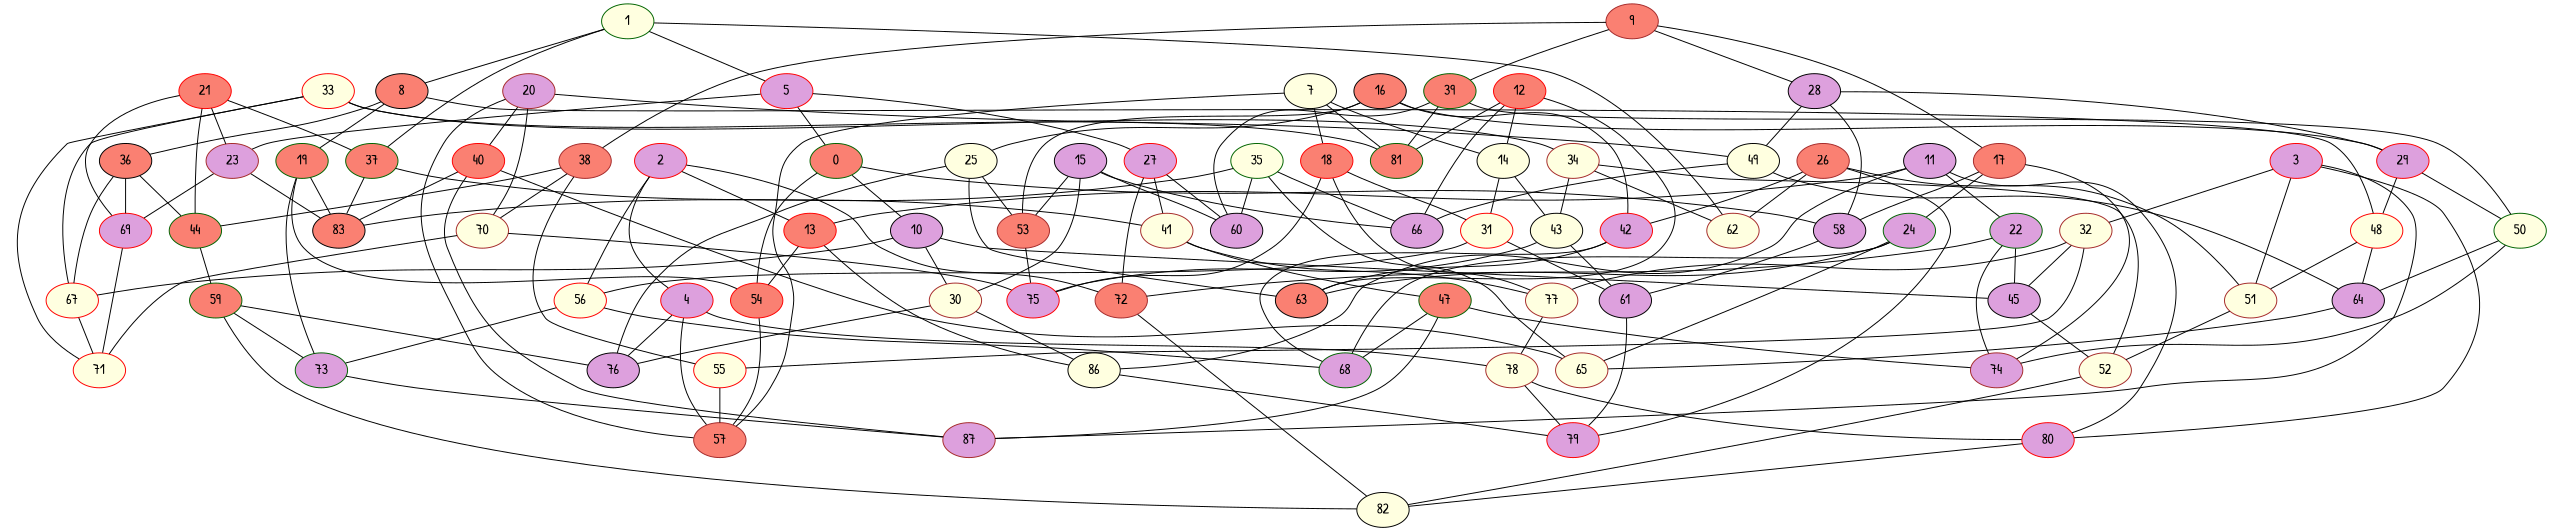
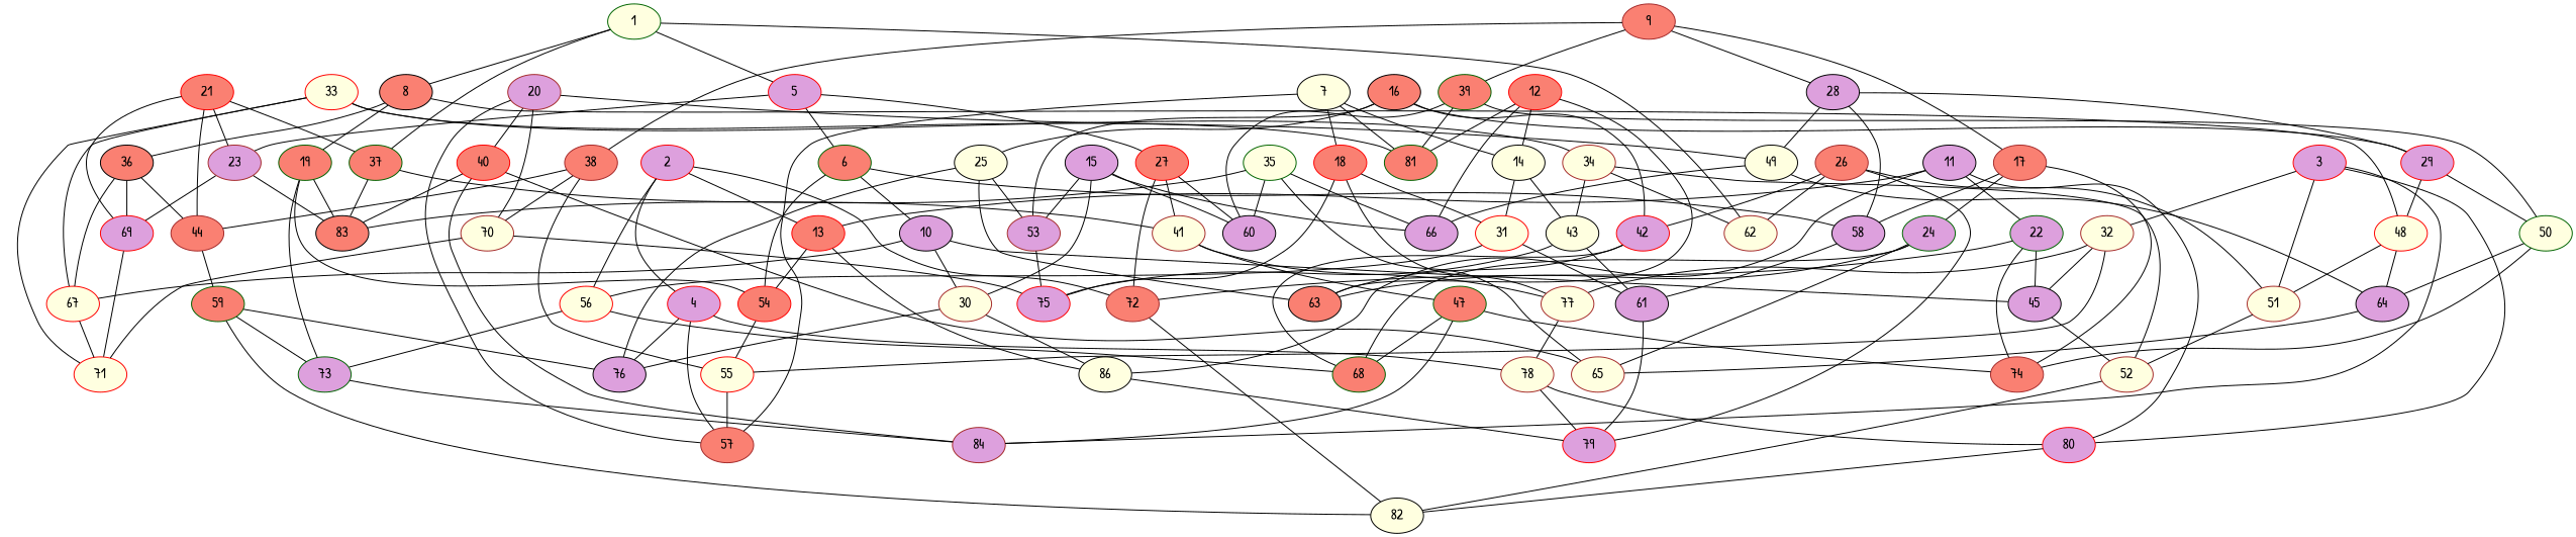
  graph {
    fontname="Patrick Hand"
    node [color=red fillcolor=plum fontname="Patrick Hand" style=filled]
    edge [fontname="Patrick Hand"]
    1 [color=darkgreen fillcolor=lightyellow]
    5
    8 [color=black fillcolor=salmon]
    37 [color=darkgreen fillcolor=salmon]
    62 [color=brown fillcolor=lightyellow]
-   6 [color=darkgreen fillcolor=salmon label=0]
+   6 [color=darkgreen fillcolor=salmon]
    23 [color=brown]
-   27
+   27 [fillcolor=salmon]
    19 [color=darkgreen fillcolor=salmon]
    36 [color=black fillcolor=salmon]
    48 [fillcolor=lightyellow]
    83 [color=black fillcolor=salmon]
    41 [color=brown fillcolor=lightyellow]
    2
    4
    13 [fillcolor=salmon]
    56 [fillcolor=lightyellow]
    72 [color=brown fillcolor=salmon]
    57 [color=brown fillcolor=salmon]
    76 [color=black]
    78 [color=brown fillcolor=lightyellow]
    54 [fillcolor=salmon]
    n23 [color=black fillcolor=lightyellow label=86]
    73 [color=darkgreen]
-   68 [color=darkgreen]
+   68 [color=darkgreen fillcolor=salmon]
    82 [color=black fillcolor=lightyellow]
    32 [color=brown fillcolor=lightyellow]
    3
    51 [color=brown fillcolor=lightyellow]
    80
-   84 [color=brown label=87]
+   84 [color=brown]
    45 [color=black]
    77 [color=brown fillcolor=lightyellow]
    55 [fillcolor=lightyellow]
    52 [color=brown fillcolor=lightyellow]
    79
    10 [color=black]
    58 [color=black]
    69
    60 [color=black]
    30 [color=brown fillcolor=lightyellow]
    67 [fillcolor=lightyellow]
    61 [color=black]
    7 [color=black fillcolor=lightyellow]
    14 [color=black fillcolor=lightyellow]
    18 [fillcolor=salmon]
    81 [color=darkgreen fillcolor=salmon]
    31 [fillcolor=lightyellow]
    43 [color=black fillcolor=lightyellow]
    75
-   44 [color=darkgreen fillcolor=salmon]
+   44 [color=brown fillcolor=salmon]
    64 [color=black]
    9 [color=brown fillcolor=salmon]
    17 [color=brown fillcolor=salmon]
    28 [color=black]
    38 [color=brown fillcolor=salmon]
    39 [color=darkgreen fillcolor=salmon]
    24 [color=darkgreen]
-   74 [color=brown]
+   74 [color=brown fillcolor=salmon]
    29
    49 [color=black fillcolor=lightyellow]
    70 [color=brown fillcolor=lightyellow]
    50 [color=darkgreen fillcolor=lightyellow]
    71 [fillcolor=lightyellow]
    11 [color=black]
    22 [color=darkgreen]
    12 [fillcolor=salmon]
    63 [color=black fillcolor=salmon]
    66 [color=black]
    15 [color=black]
-   53 [color=brown fillcolor=salmon]
+   53 [color=brown]
    16 [color=black fillcolor=salmon]
    25 [color=black fillcolor=lightyellow]
    42
    65 [color=brown fillcolor=lightyellow]
    20 [color=brown]
    40 [fillcolor=salmon]
    21 [fillcolor=salmon]
    59 [color=darkgreen fillcolor=salmon]
    26 [color=brown fillcolor=salmon]
    47 [color=darkgreen fillcolor=salmon]
    33 [fillcolor=lightyellow]
    34 [color=brown fillcolor=lightyellow]
    35 [color=darkgreen fillcolor=lightyellow]
    1 -- 5
    1 -- 8
    1 -- 37
    1 -- 62
    5 -- 6
    5 -- 23
    5 -- 27
    8 -- 19
    8 -- 36
    8 -- 48
    37 -- 83
    37 -- 41
    6 -- 54
    6 -- 10
    6 -- 58
    23 -- 83
    23 -- 69
    27 -- 41
    27 -- 72
    27 -- 60
    19 -- 83
    19 -- 54
    19 -- 73
    36 -- 69
    36 -- 67
    36 -- 44
    48 -- 51
    48 -- 64
    41 -- 77
    41 -- 47
    2 -- 4
    2 -- 13
    2 -- 56
    2 -- 72
    4 -- 57
    4 -- 76
    4 -- 78
    13 -- 54
    13 -- n23
    56 -- 73
    56 -- 68
    72 -- 82
    78 -- 80
    78 -- 79
-   54 -- 57
+   54 -- 55
    n23 -- 79
    73 -- 84
    32 -- 45
    32 -- 77
    32 -- 55
    3 -- 32
    3 -- 51
    3 -- 80
    3 -- 84
    51 -- 52
    80 -- 82
    45 -- 52
    77 -- 78
    55 -- 57
    52 -- 82
    10 -- 45
    10 -- 30
    10 -- 67
    58 -- 61
    69 -- 71
    30 -- 76
    30 -- n23
    67 -- 71
    61 -- 79
    7 -- 57
    7 -- 14
    7 -- 18
    7 -- 81
    14 -- 31
    14 -- 43
    18 -- 77
    18 -- 31
    18 -- 75
    31 -- 56
    31 -- 61
    43 -- 61
    43 -- 75
    44 -- 59
    64 -- 65
    9 -- 17
    9 -- 28
    9 -- 38
    9 -- 39
    17 -- 58
    17 -- 24
    17 -- 74
    28 -- 58
    28 -- 29
    28 -- 49
    38 -- 55
    38 -- 44
    38 -- 70
    39 -- 60
    39 -- 81
    39 -- 50
    24 -- 68
    24 -- 63
    24 -- 65
    29 -- 48
    29 -- 50
    49 -- 64
    49 -- 66
    70 -- 75
    70 -- 71
    50 -- 64
    50 -- 74
    11 -- 13
    11 -- n23
    11 -- 80
    11 -- 22
    22 -- 72
    22 -- 45
    22 -- 74
    12 -- 14
    12 -- 81
    12 -- 63
    12 -- 66
    15 -- 60
    15 -- 30
    15 -- 66
    15 -- 53
    53 -- 75
    16 -- 29
    16 -- 53
    16 -- 25
    16 -- 42
    25 -- 76
    25 -- 63
    25 -- 53
    42 -- 68
    42 -- 63
    20 -- 57
    20 -- 49
    20 -- 70
    20 -- 40
    40 -- 83
    40 -- 84
    40 -- 65
    21 -- 37
    21 -- 23
    21 -- 69
    21 -- 44
    59 -- 76
    59 -- 73
    59 -- 82
    26 -- 62
    26 -- 51
    26 -- 79
    26 -- 42
    47 -- 68
    47 -- 84
    47 -- 74
    33 -- 67
    33 -- 81
    33 -- 71
    33 -- 34
    34 -- 62
    34 -- 52
    34 -- 43
    35 -- 83
    35 -- 60
    35 -- 66
    35 -- 65
  }
